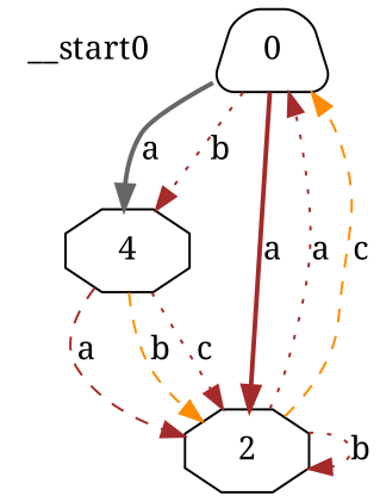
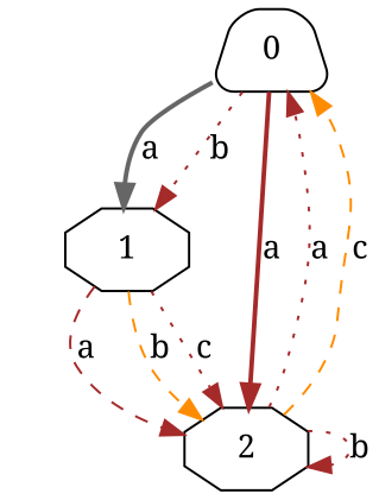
  digraph {
    fontname="Noto Serif"
    rankdir=TB
    node [fontname="Noto Serif" shape=octagon color=black fillcolor=white style=filled]
    edge [color=brown fontname="Noto Serif" style=dotted]
-   __start0 [shape=none color="" fillcolor="" style=""]
    n2 [label=0 shape=trapezium style="rounded,filled"]
-   n3 [label=4]
+   n3 [label=1]
    n4 [label=2]
    n2 -> n3 [color=gray40 label=a style=bold]
    n2 -> n3 [label=b]
    n2 -> n4 [label=a style=bold]
    n3 -> n4 [label=a style=dashed]
    n3 -> n4 [color=darkorange label=b style=dashed]
    n3 -> n4 [label=c]
    n4 -> n2 [label=a]
    n4 -> n2 [color=darkorange label=c style=dashed]
    n4 -> n4 [label=b]
  }
